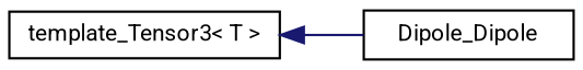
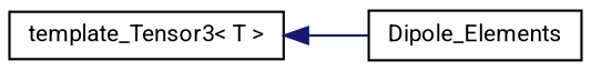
  digraph {
    rankdir=LR
    fontname=Roboto
    node [color=black fillcolor=white fontname=Roboto fontsize=10 shape=record style=filled]
    n1 [height=0.2 label="template_Tensor3\< T \>" width=0.4]
-   n2 [height=0.2 label=Dipole_Dipole width=0.4]
+   n2 [height=0.2 label=Dipole_Elements width=0.4]
    n1 -> n2 [color=midnightblue dir=back fontname=Roboto fontsize=10 labelfontname=Helvetica labelfontsize=10 style=solid]
  }
